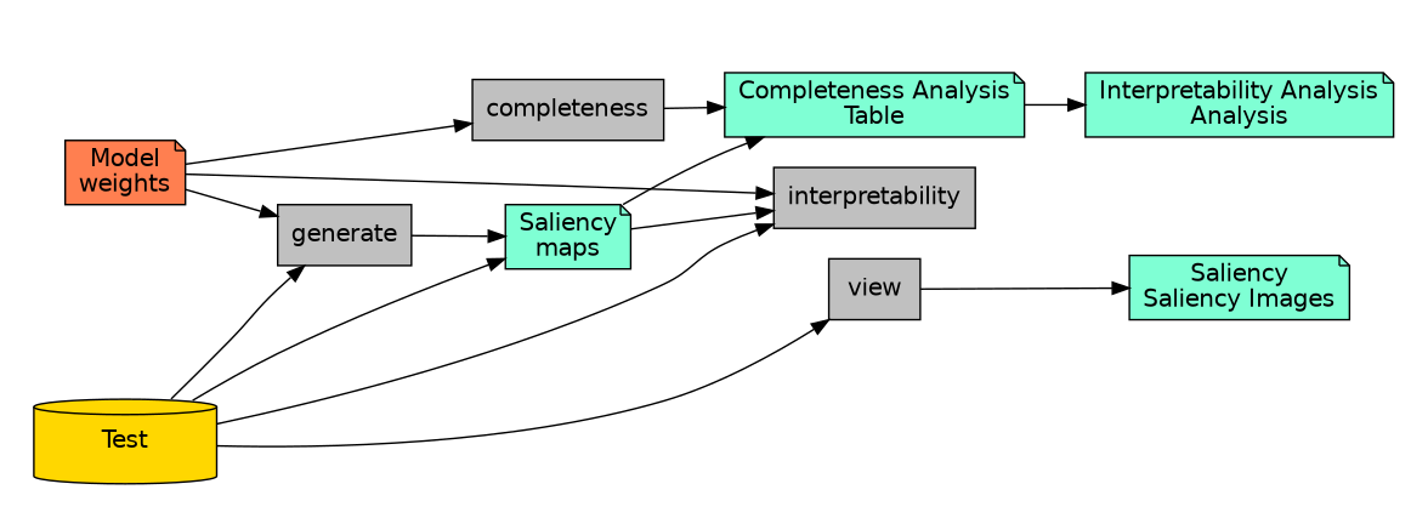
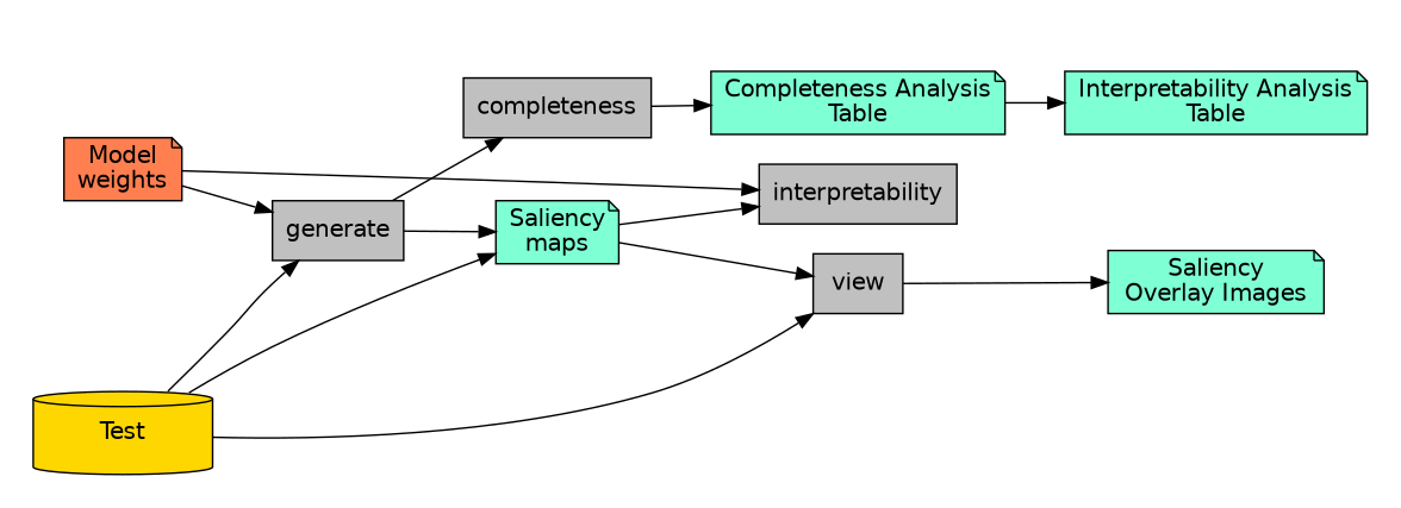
  digraph {
    color=black
    fontcolor=black
    fontname=Helvetica
    rankdir=LR
    style=dotted
    node [color=black fillcolor=aquamarine fontname=Helvetica shape=note style=filled]
    edge [color=black]
    n1 [fillcolor=gold fixed=true height=0.7 label=Test shape=cylinder width=1.5]
    n2 [fillcolor=coral label="Model\nweights"]
    n3 [label="Saliency\nmaps"]
    n4 [label="Completeness Analysis\nTable"]
-   n5 [label="Interpretability Analysis\nAnalysis"]
-   n6 [label="Saliency\nSaliency Images"]
+   n5 [label="Interpretability Analysis\nTable"]
+   n6 [label="Saliency\nOverlay Images"]
    n7 [fillcolor=gray label=generate shape=rectangle]
    n8 [fillcolor=gray label=completeness shape=rectangle]
    n9 [fillcolor=gray label=interpretability shape=rectangle]
    n10 [fillcolor=gray label=view shape=rectangle]
    subgraph sub_1 {
      cluster=true
      label=datamodule
      rank=same
      n1
    }
    subgraph sub_2 {
      cluster=true
      label="classify saliency (subcommand)"
      subgraph sub_3 {
        cluster=false
        label="classify saliency (subcommand)"
        n2
        n3
        n4
        n5
        n6
      }
      subgraph sub_4 {
        cluster=false
        label="classify saliency (subcommand)"
        n7
        n8
        n9
        n10
      }
      subgraph sub_5 {
        cluster=false
        label="classify saliency (subcommand)"
        n2
        n3
        n4
        n5
        n6
        n7
        n8
        n9
        n10
      }
    }
    n1 -> n3
    n1 -> n7
-   n1 -> n9
    n1 -> n10
    n2 -> n7
-   n2 -> n8
+   n7 -> n8
    n2 -> n9
    n3 -> n9
-   n3 -> n4
+   n3 -> n10
    n4 -> n5
    n7 -> n3
    n8 -> n4
    n10 -> n6
  }
